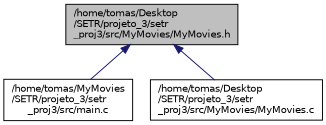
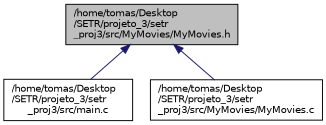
  digraph {
    node [color=black fillcolor=white fontname=Helvetica fontsize=10 shape=record style=filled]
    edge [color=midnightblue dir=back fontname=Helvetica fontsize=10 labelfontname=Helvetica labelfontsize=10 style=solid]
    n1 [fillcolor=grey75 fontcolor=black height=0.2 label="/home/tomas/Desktop\l/SETR/projeto_3/setr\l_proj3/src/MyMovies/MyMovies.h" width=0.4]
-   n2 [height=0.2 label="/home/tomas/MyMovies\l/SETR/projeto_3/setr\l_proj3/src/main.c" width=0.4]
+   n2 [height=0.2 label="/home/tomas/Desktop\l/SETR/projeto_3/setr\l_proj3/src/main.c" width=0.4]
    n3 [height=0.2 label="/home/tomas/Desktop\l/SETR/projeto_3/setr\l_proj3/src/MyMovies/MyMovies.c" width=0.4]
    n1 -> n2
    n1 -> n3
  }
